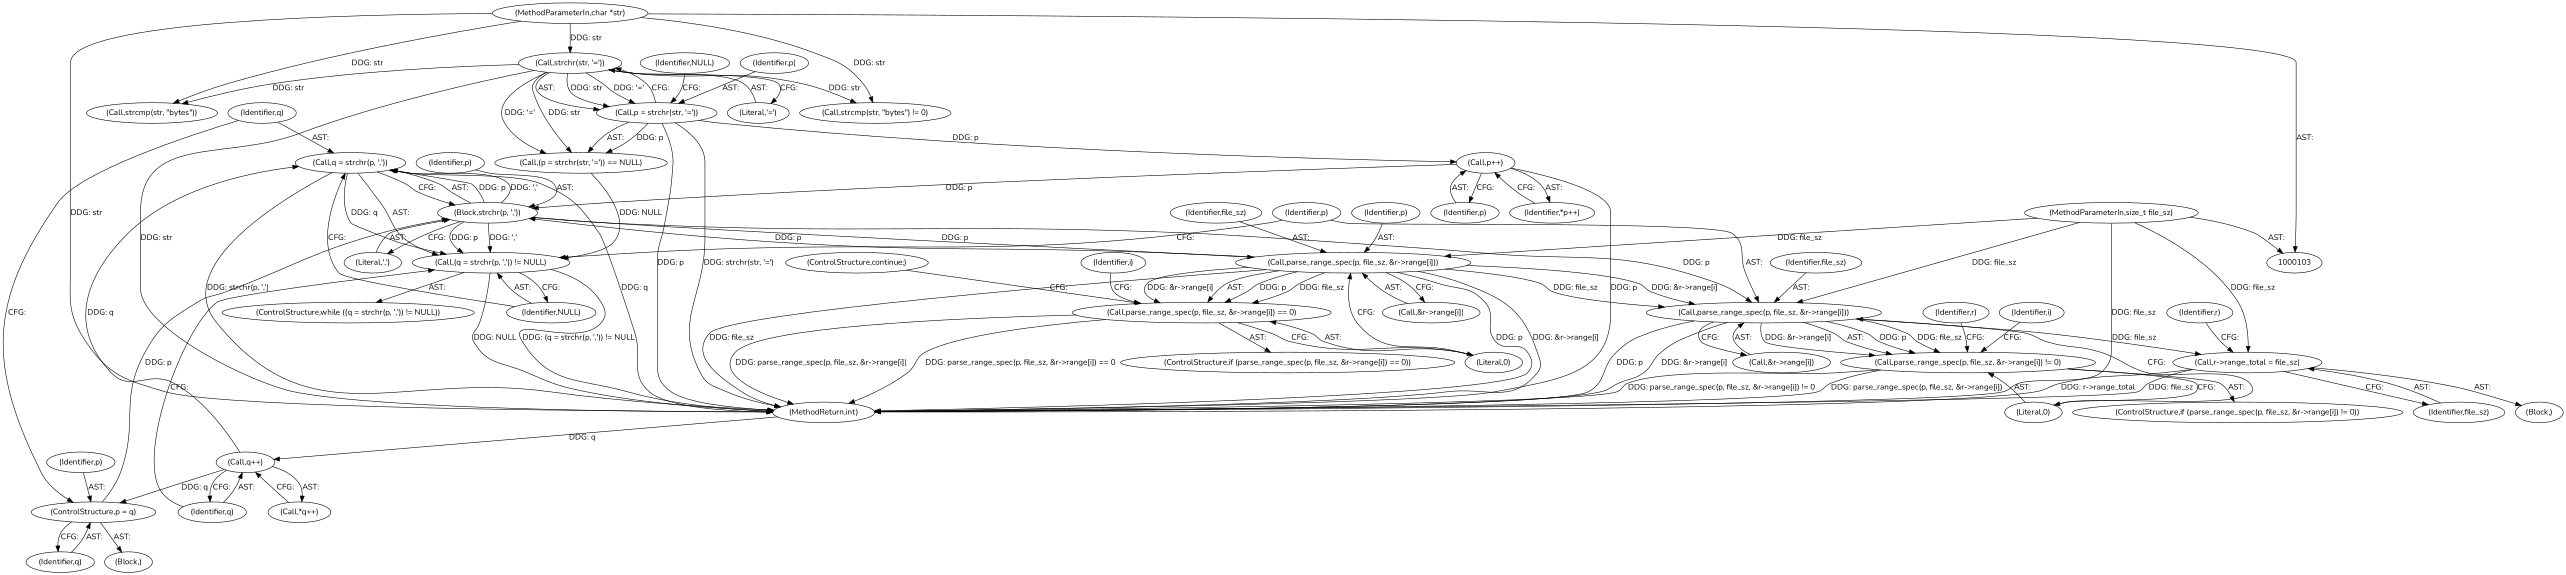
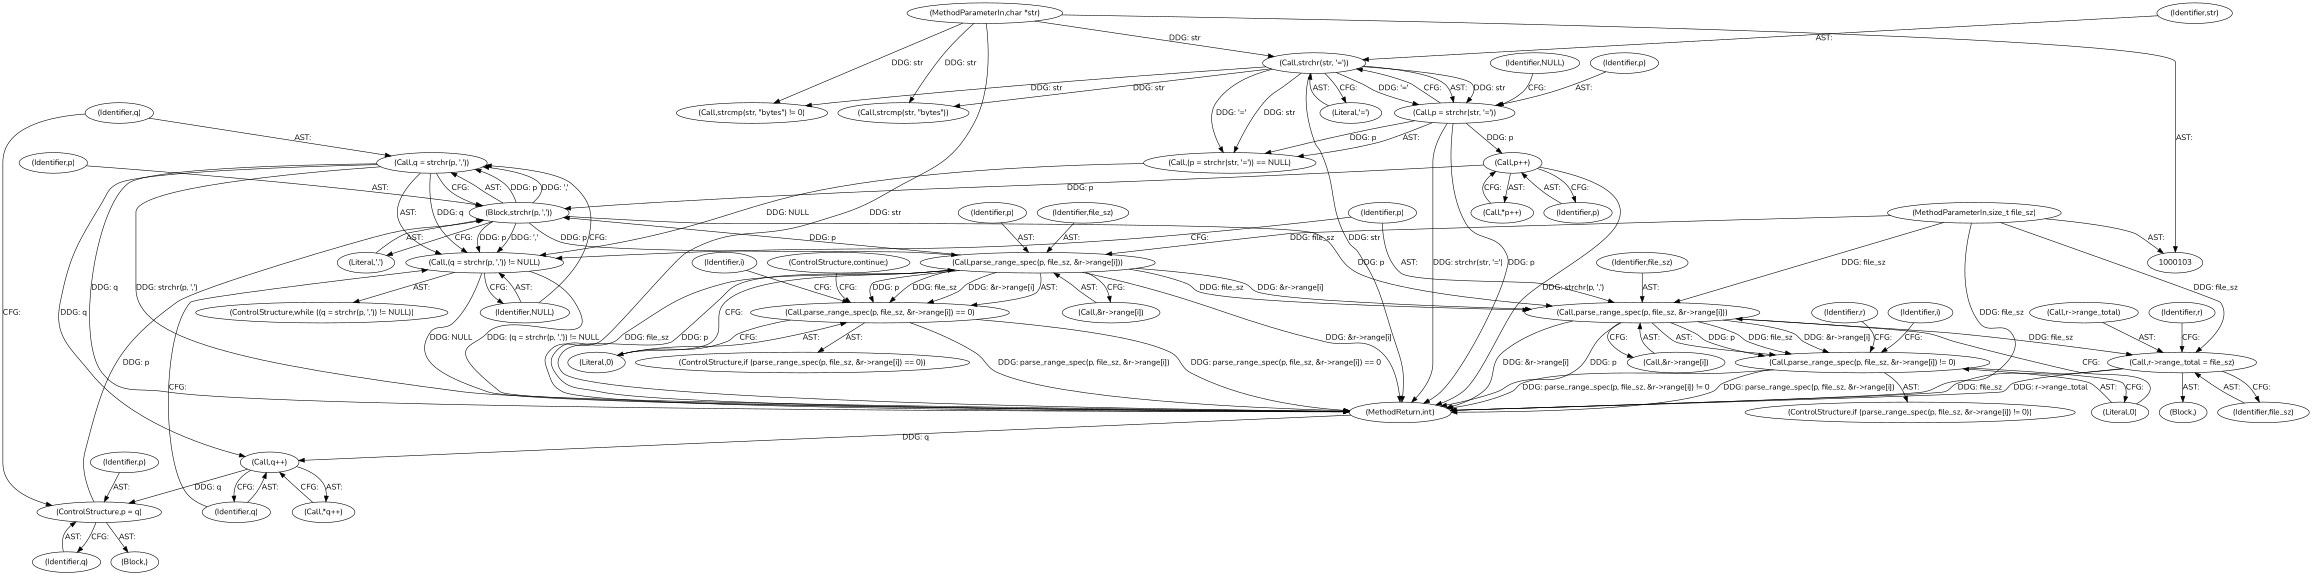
  digraph {
    fontname=Nunito
    node [fontname=Nunito]
    edge [fontname=Nunito]
    n1 [label="(Call,q = strchr(p, ','))"]
    n2 [label="(Block,strchr(p, ','))"]
    n3 [label="(Call,q++)"]
    n4 [label="(Call,(q = strchr(p, ',')) != NULL)"]
    n5 [label="(MethodReturn,int)"]
    n6 [label="(Call,parse_range_spec(p, file_sz, &r->range[i]))"]
    n7 [label="(Call,parse_range_spec(p, file_sz, &r->range[i]))"]
    n8 [label="(Literal,',')"]
    n9 [label="(ControlStructure,p = q)"]
    n10 [label="(Call,*q++)"]
    n11 [label="(Identifier,q)"]
    n12 [label="(Identifier,NULL)"]
    n13 [label="(ControlStructure,while ((q = strchr(p, ',')) != NULL))"]
    n14 [label="(Call,parse_range_spec(p, file_sz, &r->range[i]) == 0)"]
    n15 [label="(Call,&r->range[i])"]
    n16 [label="(Call,r->range_total = file_sz)"]
    n17 [label="(Call,parse_range_spec(p, file_sz, &r->range[i]) != 0)"]
    n18 [label="(Call,&r->range[i])"]
    n19 [label="(ControlStructure,if (parse_range_spec(p, file_sz, &r->range[i]) == 0))"]
    n20 [label="(Literal,0)"]
    n21 [label="(MethodParameterIn,size_t file_sz)"]
    1000103
    n23 [label="(Block,)"]
    n24 [label="(Identifier,file_sz)"]
    n25 [label="(Identifier,q)"]
    n26 [label="(Block,)"]
    n27 [label="(Call,p++)"]
-   n28 [label="(Identifier,*p++)"]
+   n28 [label="(Call,*p++)"]
    n29 [label="(Identifier,p)"]
    n30 [label="(Call,p = strchr(str, '='))"]
    n31 [label="(Call,strchr(str, '='))"]
    n32 [label="(Call,(p = strchr(str, '=')) == NULL)"]
    n33 [label="(Call,strcmp(str, \"bytes\"))"]
    n34 [label="(Call,strcmp(str, \"bytes\") != 0)"]
    n35 [label="(Literal,'=')"]
    n36 [label="(MethodParameterIn,char *str)"]
    n37 [label="(Literal,0)"]
    n38 [label="(ControlStructure,if (parse_range_spec(p, file_sz, &r->range[i]) != 0))"]
+   n39 [label="(Call,r->range_total)"]
    n40 [label="(Identifier,r)"]
    n41 [label="(Identifier,p)"]
    n42 [label="(Identifier,q)"]
    n43 [label="(Identifier,p)"]
    n44 [label="(Identifier,r)"]
    n45 [label="(Identifier,p)"]
    n46 [label="(Identifier,file_sz)"]
    n47 [label="(Identifier,p)"]
    n48 [label="(Identifier,file_sz)"]
    n49 [label="(Identifier,i)"]
+   n50 [label="(Identifier,str)"]
    n51 [label="(Identifier,p)"]
    n52 [label="(ControlStructure,continue;)"]
    n53 [label="(Identifier,i)"]
    n54 [label="(Identifier,NULL)"]
    n1 -> n2 [label="CFG: "]
-   n3 -> n1 [label="DDG: q"]
+   n1 -> n3 [label="DDG: q"]
    n1 -> n4 [label="AST: "]
    n1 -> n4 [label="DDG: q"]
    n1 -> n5 [label="DDG: q"]
    n1 -> n5 [label="DDG: strchr(p, ',')"]
    n2 -> n1 [label="AST: "]
    n2 -> n1 [label="DDG: p"]
    n2 -> n1 [label="DDG: ','"]
    n2 -> n4 [label="DDG: p"]
    n2 -> n4 [label="DDG: ','"]
    n2 -> n6 [label="DDG: p"]
    n2 -> n7 [label="DDG: p"]
    n2 -> n8 [label="CFG: "]
    n3 -> n9 [label="DDG: q"]
    n3 -> n10 [label="AST: "]
    n3 -> n11 [label="CFG: "]
    n4 -> n5 [label="DDG: (q = strchr(p, ',')) != NULL"]
    n4 -> n5 [label="DDG: NULL"]
    n4 -> n12 [label="CFG: "]
    n4 -> n13 [label="AST: "]
    n5 -> n3 [label="DDG: q"]
    n6 -> n2 [label="DDG: p"]
    n6 -> n5 [label="DDG: p"]
    n6 -> n5 [label="DDG: &r->range[i]"]
    n6 -> n5 [label="DDG: file_sz"]
    n6 -> n7 [label="DDG: file_sz"]
    n6 -> n7 [label="DDG: &r->range[i]"]
    n6 -> n14 [label="AST: "]
    n6 -> n14 [label="DDG: p"]
    n6 -> n14 [label="DDG: file_sz"]
    n6 -> n14 [label="DDG: &r->range[i]"]
    n6 -> n15 [label="CFG: "]
    n7 -> n5 [label="DDG: p"]
    n7 -> n5 [label="DDG: &r->range[i]"]
    n7 -> n16 [label="DDG: file_sz"]
    n7 -> n17 [label="AST: "]
    n7 -> n17 [label="DDG: p"]
    n7 -> n17 [label="DDG: file_sz"]
    n7 -> n17 [label="DDG: &r->range[i]"]
    n7 -> n18 [label="CFG: "]
    n8 -> n2 [label="AST: "]
    n9 -> n2 [label="DDG: p"]
    n9 -> n25 [label="CFG: "]
    n9 -> n26 [label="AST: "]
    n10 -> n3 [label="CFG: "]
    n11 -> n3 [label="AST: "]
    n11 -> n4 [label="CFG: "]
    n12 -> n1 [label="CFG: "]
    n12 -> n4 [label="AST: "]
    n14 -> n5 [label="DDG: parse_range_spec(p, file_sz, &r->range[i])"]
    n14 -> n5 [label="DDG: parse_range_spec(p, file_sz, &r->range[i]) == 0"]
    n14 -> n19 [label="AST: "]
    n14 -> n20 [label="CFG: "]
    n15 -> n6 [label="AST: "]
    n16 -> n5 [label="DDG: file_sz"]
    n16 -> n5 [label="DDG: r->range_total"]
    n16 -> n23 [label="AST: "]
    n16 -> n24 [label="CFG: "]
    n17 -> n5 [label="DDG: parse_range_spec(p, file_sz, &r->range[i])"]
    n17 -> n5 [label="DDG: parse_range_spec(p, file_sz, &r->range[i]) != 0"]
    n17 -> n37 [label="CFG: "]
    n17 -> n38 [label="AST: "]
    n18 -> n7 [label="AST: "]
    n20 -> n6 [label="CFG: "]
    n20 -> n14 [label="AST: "]
    n21 -> n5 [label="DDG: file_sz"]
    n21 -> n6 [label="DDG: file_sz"]
    n21 -> n7 [label="DDG: file_sz"]
    n21 -> n16 [label="DDG: file_sz"]
    n21 -> 1000103 [label="AST: "]
    n24 -> n16 [label="AST: "]
    n25 -> n9 [label="AST: "]
    n27 -> n2 [label="DDG: p"]
-   n27 -> n5 [label="DDG: p"]
+   n27 -> n5 [label="DDG: strchr(p, ',')"]
    n27 -> n28 [label="AST: "]
    n27 -> n29 [label="CFG: "]
    n28 -> n27 [label="CFG: "]
    n29 -> n27 [label="AST: "]
    n30 -> n5 [label="DDG: p"]
    n30 -> n5 [label="DDG: strchr(str, '=')"]
    n30 -> n27 [label="DDG: p"]
    n30 -> n31 [label="CFG: "]
    n30 -> n32 [label="AST: "]
    n30 -> n32 [label="DDG: p"]
    n31 -> n5 [label="DDG: str"]
    n31 -> n30 [label="AST: "]
    n31 -> n30 [label="DDG: str"]
    n31 -> n30 [label="DDG: '='"]
    n31 -> n32 [label="DDG: str"]
    n31 -> n32 [label="DDG: '='"]
    n31 -> n33 [label="DDG: str"]
    n31 -> n34 [label="DDG: str"]
    n31 -> n35 [label="CFG: "]
    n32 -> n4 [label="DDG: NULL"]
    n35 -> n31 [label="AST: "]
    n36 -> n5 [label="DDG: str"]
    n36 -> 1000103 [label="AST: "]
    n36 -> n31 [label="DDG: str"]
    n36 -> n33 [label="DDG: str"]
    n36 -> n34 [label="DDG: str"]
    n37 -> n7 [label="CFG: "]
    n37 -> n17 [label="AST: "]
+   n39 -> n16 [label="AST: "]
    n40 -> n16 [label="CFG: "]
    n41 -> n30 [label="AST: "]
    n42 -> n1 [label="AST: "]
    n42 -> n9 [label="CFG: "]
    n43 -> n9 [label="AST: "]
    n44 -> n17 [label="CFG: "]
    n45 -> n6 [label="AST: "]
    n46 -> n6 [label="AST: "]
    n47 -> n4 [label="CFG: "]
    n47 -> n7 [label="AST: "]
    n48 -> n7 [label="AST: "]
    n49 -> n17 [label="CFG: "]
+   n50 -> n31 [label="AST: "]
    n51 -> n2 [label="AST: "]
    n52 -> n14 [label="CFG: "]
    n53 -> n14 [label="CFG: "]
    n54 -> n30 [label="CFG: "]
  }
